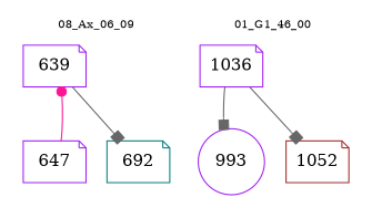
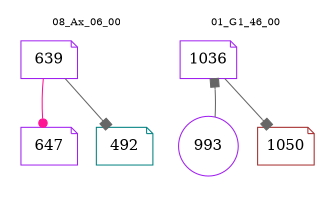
  digraph {
    node [color=purple shape=note]
    edge [arrowhead=box color=gray40]
    n1 [label=639]
    n2 [label=647]
-   n3 [color=teal label=692]
+   n3 [color=teal label=492]
    n4 [label=1036]
    n5 [label=993 shape=circle]
-   n6 [color=brown label=1052]
+   n6 [color=brown label=1050]
    subgraph cluster_1 {
      color=white
      fontsize=10
-     label="08_Ax_06_09"
+     label="08_Ax_06_00"
      n1
      n2
      n3
    }
    subgraph cluster_2 {
      color=white
      fontsize=10
      label="01_G1_46_00"
      n4
      n5
      n6
    }
-   n2 -> n1 [arrowhead=dot color=deeppink]
+   n1 -> n2 [arrowhead=dot color=deeppink]
    n1 -> n3
-   n4 -> n5
+   n5 -> n4
    n4 -> n6
  }
